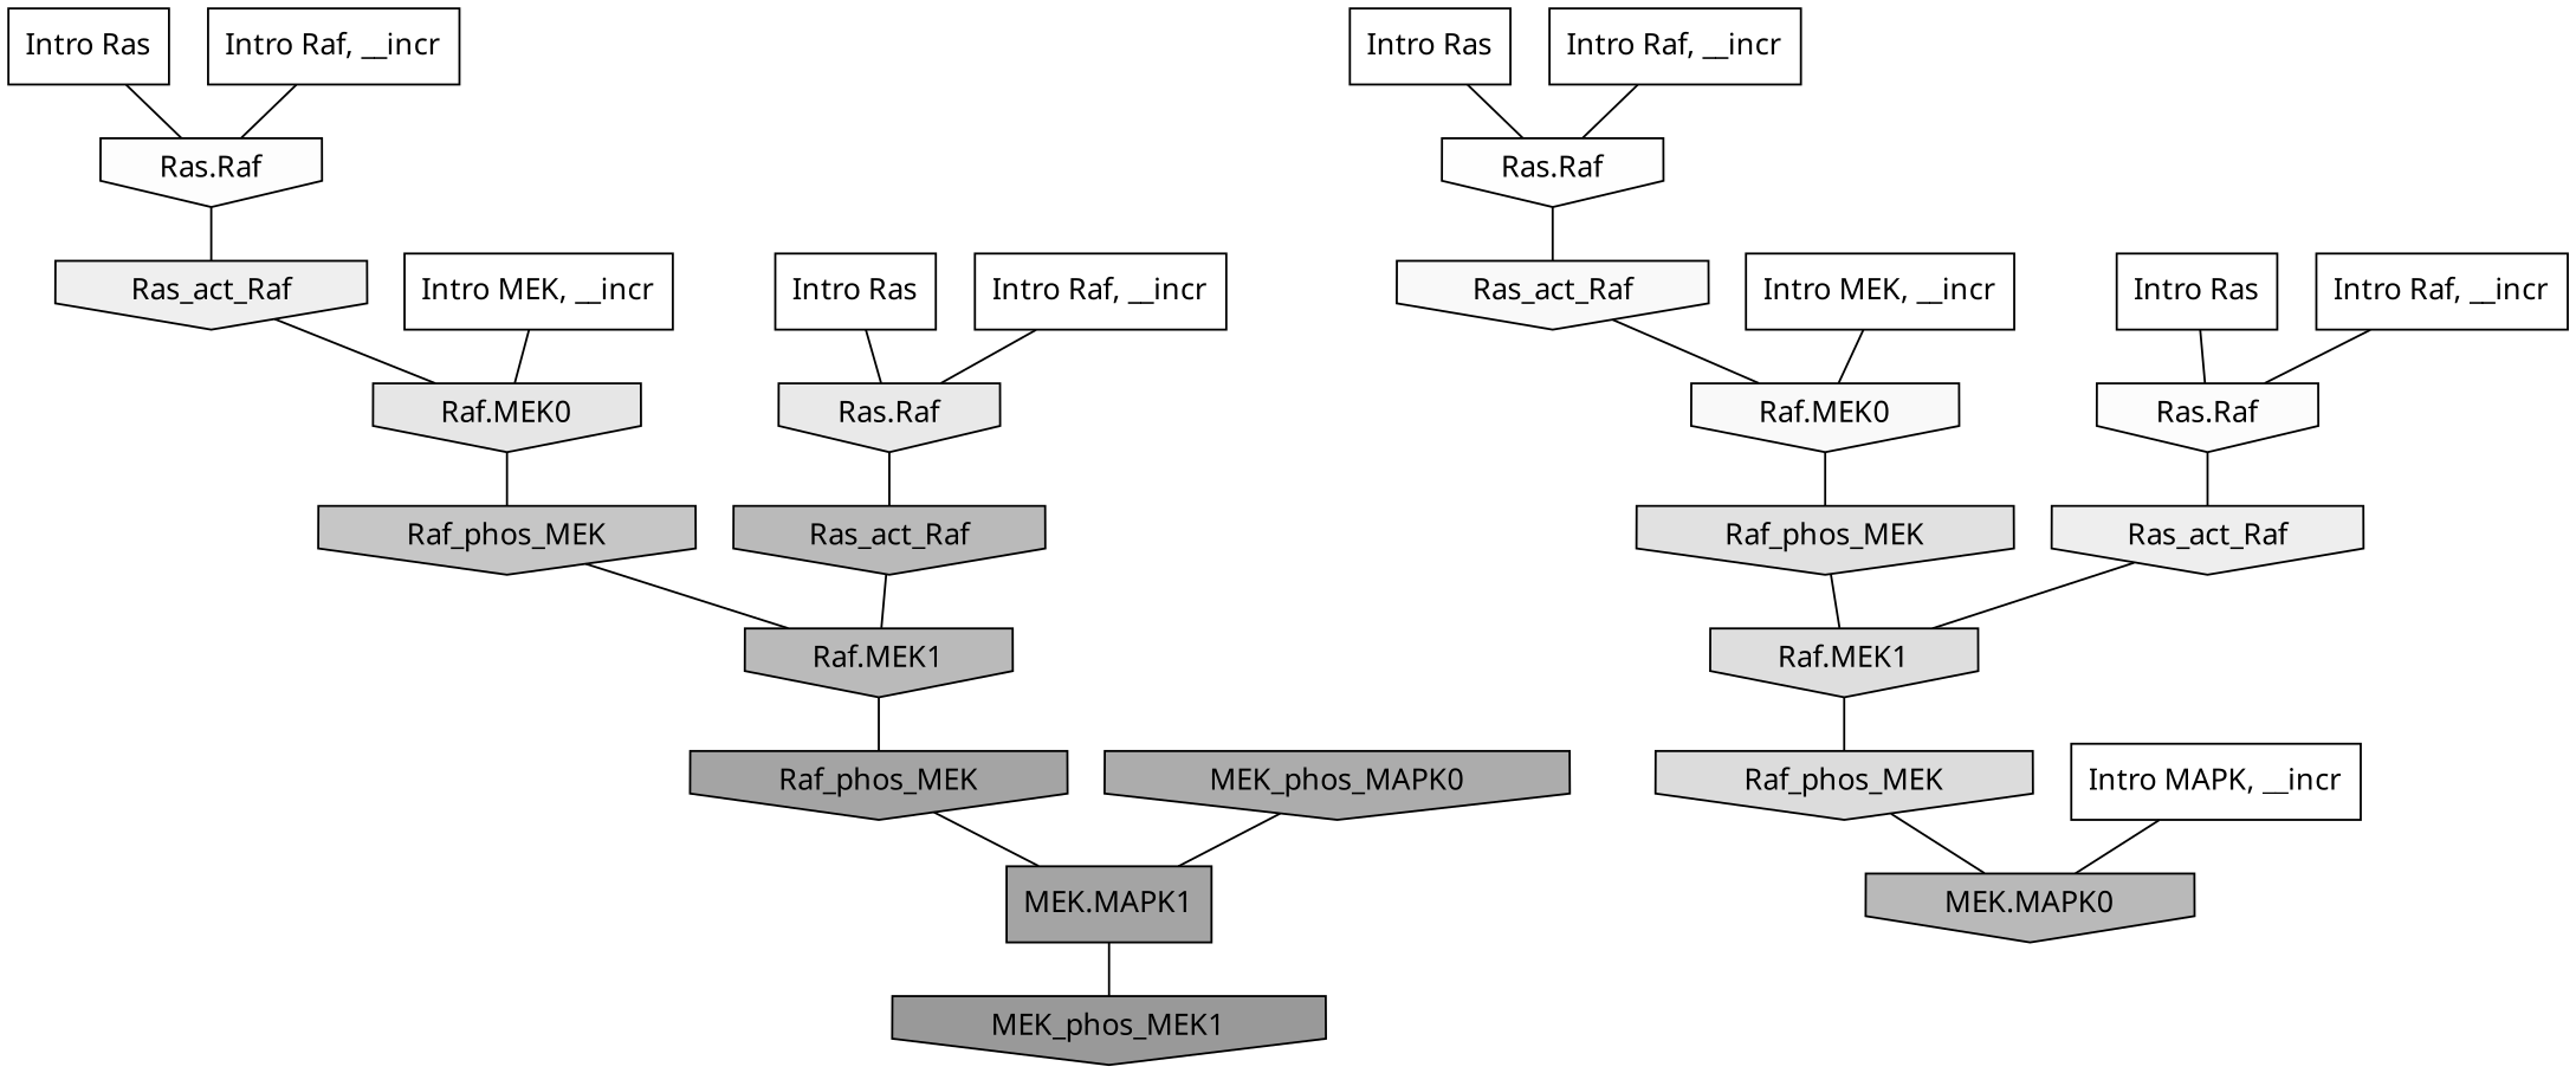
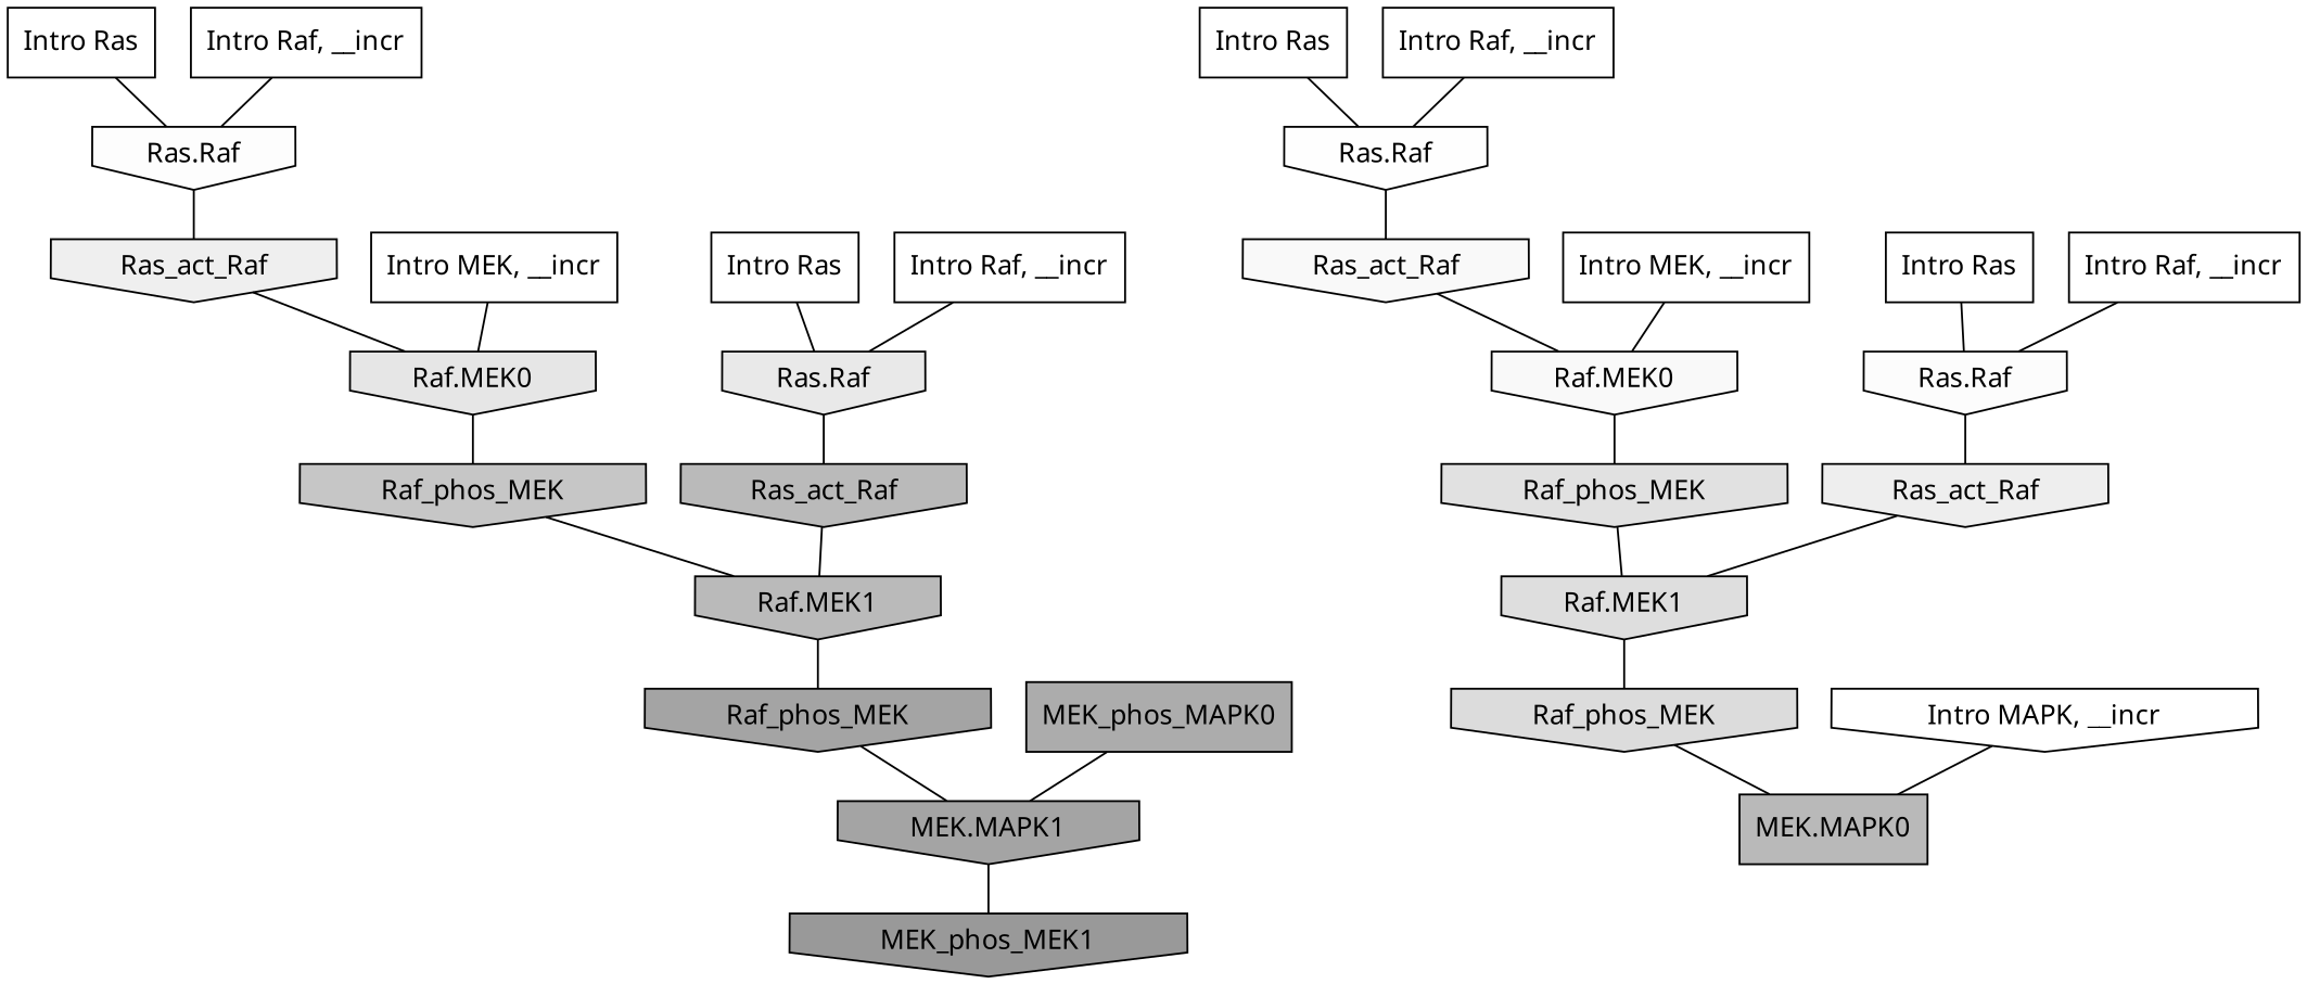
  digraph {
    rankdir=TB
    ranksep=0.30
    node [fillcolor="0.000 0.000 1.000" fontname="CMU Serif" shape=invhouse style=filled]
    edge [color="0.000 0.000 0.000" dir=none fontname="CMU Serif"]
    n1 [label="Intro Ras" shape=rectangle]
    n2 [fillcolor="0.000 0.000 0.989" label="Ras.Raf"]
    n3 [fillcolor="0.000 0.000 0.937" label=Ras_act_Raf]
    n4 [label="Intro Ras" shape=rectangle]
    n5 [fillcolor="0.000 0.000 0.996" label="Ras.Raf"]
    n6 [fillcolor="0.000 0.000 0.976" label=Ras_act_Raf]
    n7 [label="Intro Ras" shape=rectangle]
    n8 [fillcolor="0.000 0.000 0.988" label="Ras.Raf"]
    n9 [fillcolor="0.000 0.000 0.931" label=Ras_act_Raf]
    n10 [label="Intro Ras" shape=rectangle]
    n11 [fillcolor="0.000 0.000 0.913" label="Ras.Raf"]
    n12 [fillcolor="0.000 0.000 0.728" label=Ras_act_Raf]
    n13 [label="Intro Raf, __incr" shape=rectangle]
    n14 [label="Intro Raf, __incr" shape=rectangle]
    n15 [label="Intro Raf, __incr" shape=rectangle]
    n16 [label="Intro Raf, __incr" shape=rectangle]
    n17 [label="Intro MEK, __incr" shape=rectangle]
    n18 [fillcolor="0.000 0.000 0.902" label="Raf.MEK0"]
    n19 [fillcolor="0.000 0.000 0.774" label=Raf_phos_MEK]
    n20 [label="Intro MEK, __incr" shape=rectangle]
    n21 [fillcolor="0.000 0.000 0.976" label="Raf.MEK0"]
    n22 [fillcolor="0.000 0.000 0.882" label=Raf_phos_MEK]
-   n23 [label="Intro MAPK, __incr" shape=rectangle]
-   n24 [fillcolor="0.000 0.000 0.724" label="MEK.MAPK0"]
+   n23 [label="Intro MAPK, __incr"]
+   n24 [fillcolor="0.000 0.000 0.724" label="MEK.MAPK0" shape=box]
    n25 [fillcolor="0.000 0.000 0.871" label="Raf.MEK1"]
    n26 [fillcolor="0.000 0.000 0.860" label=Raf_phos_MEK]
    n27 [fillcolor="0.000 0.000 0.728" label="Raf.MEK1"]
    n28 [fillcolor="0.000 0.000 0.644" label=Raf_phos_MEK]
-   n29 [fillcolor="0.000 0.000 0.643" label="MEK.MAPK1" shape=box]
-   n30 [fillcolor="0.000 0.000 0.675" label=MEK_phos_MAPK0]
+   n29 [fillcolor="0.000 0.000 0.643" label="MEK.MAPK1"]
+   n30 [fillcolor="0.000 0.000 0.675" label=MEK_phos_MAPK0 shape=box]
    n31 [fillcolor="0.000 0.000 0.600" label=MEK_phos_MEK1]
    n1 -> n2
    n2 -> n3
    n3 -> n18
    n4 -> n5
    n5 -> n6
    n6 -> n21
    n7 -> n8
    n8 -> n9
    n9 -> n25
    n10 -> n11
    n11 -> n12
    n12 -> n27
    n13 -> n5
    n14 -> n11
    n15 -> n2
    n16 -> n8
    n17 -> n18
    n18 -> n19
    n19 -> n27
    n20 -> n21
    n21 -> n22
    n22 -> n25
    n23 -> n24
    n25 -> n26
    n26 -> n24
    n27 -> n28
    n28 -> n29
    n29 -> n31
    n30 -> n29
  }
